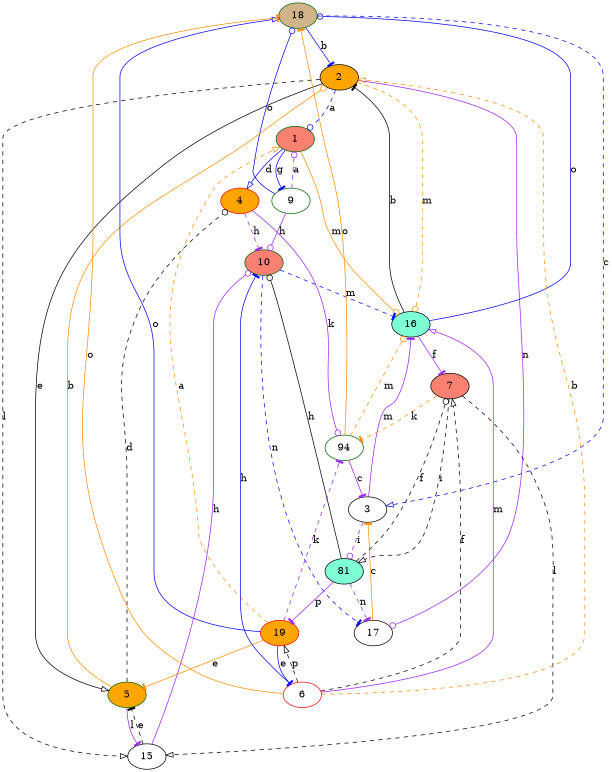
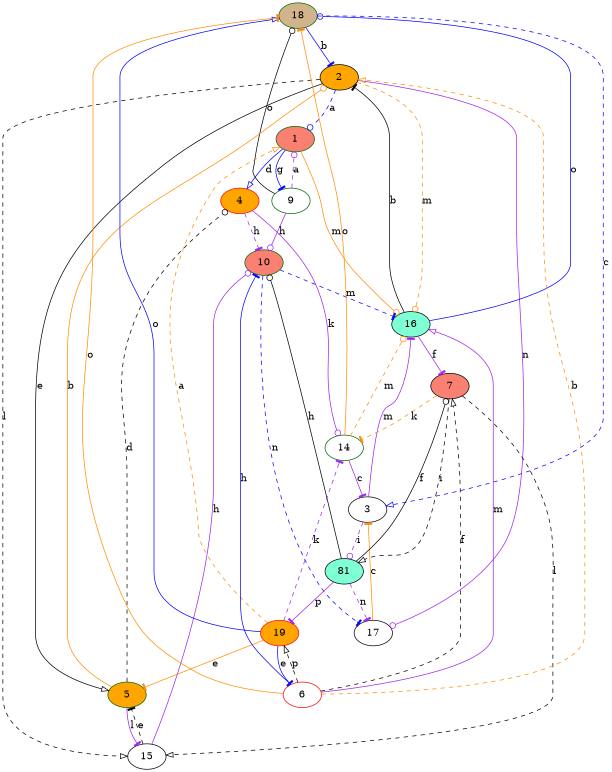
  strict digraph {
    node [color=black fillcolor=white style=filled]
    edge [arrowhead=tee color=purple style=solid]
    18 [color=darkgreen fillcolor=tan]
    2 [fillcolor=orange]
    3
    1 [color=darkgreen fillcolor=salmon]
    4 [color=red fillcolor=orange]
    9 [color=darkgreen]
    16 [fillcolor=aquamarine]
    10 [color=darkgreen fillcolor=salmon]
-   14 [color=darkgreen label=94]
+   14 [color=darkgreen]
    7 [fillcolor=salmon]
    5 [color=darkgreen fillcolor=orange]
    15
    17
    n14 [fillcolor=aquamarine label=81]
    19 [color=red fillcolor=orange]
    6 [color=red]
    18 -> 2 [color=blue label=b]
    18 -> 3 [arrowhead=onormal color=blue label=c style=dashed]
    2 -> 1 [arrowhead=odot color=blue label=a style=dashed]
    2 -> 16 [arrowhead=odot color=darkorange label=m style=dashed]
    2 -> 5 [arrowhead=onormal color=black label=e]
    2 -> 15 [arrowhead=onormal color=black label=l style=dashed]
    2 -> 17 [arrowhead=odot label=n]
    3 -> 16 [label=m]
    3 -> n14 [arrowhead=odot label=i style=dashed]
    1 -> 4 [arrowhead=onormal color=blue label=d]
    1 -> 9 [color=blue label=g]
    1 -> 16 [arrowhead=odot color=darkorange label=m]
    4 -> 10 [label=h style=dashed]
    4 -> 14 [arrowhead=odot label=k]
-   9 -> 18 [arrowhead=odot color=blue label=o]
+   9 -> 18 [arrowhead=odot color=black label=o]
    9 -> 1 [arrowhead=odot label=a style=dashed]
    9 -> 10 [arrowhead=odot label=h]
    16 -> 18 [arrowhead=odot color=blue label=o]
    16 -> 2 [color=black label=b]
    16 -> 7 [label=f]
    10 -> 16 [color=blue label=m style=dashed]
    10 -> 17 [color=blue label=n style=dashed]
    14 -> 18 [color=darkorange label=o]
    14 -> 3 [label=c]
    14 -> 16 [arrowhead=odot color=darkorange label=m style=dashed]
    7 -> 14 [color=darkorange label=k style=dashed]
    7 -> 15 [arrowhead=onormal color=black label=l style=dashed]
    7 -> n14 [arrowhead=onormal color=black label=i style=dashed]
    5 -> 2 [arrowhead=odot color=darkorange label=b]
    5 -> 4 [arrowhead=odot color=black label=d style=dashed]
    5 -> 15 [label=l]
    15 -> 10 [arrowhead=odot label=h]
    15 -> 5 [color=black label=e style=dashed]
    17 -> 3 [color=darkorange label=c]
    n14 -> 10 [arrowhead=odot color=black label=h]
-   n14 -> 7 [arrowhead=odot color=black label=f style=dashed]
+   n14 -> 7 [arrowhead=odot color=black label=f]
    n14 -> 17 [label=n style=dashed]
    n14 -> 19 [label=p]
    19 -> 18 [arrowhead=onormal color=blue label=o]
    19 -> 1 [arrowhead=onormal color=darkorange label=a style=dashed]
    19 -> 14 [label=k style=dashed]
    19 -> 5 [color=darkorange label=e]
    19 -> 6 [color=blue label=e]
    6 -> 18 [color=darkorange label=o]
    6 -> 2 [arrowhead=onormal color=darkorange label=b style=dashed]
    6 -> 16 [arrowhead=onormal label=m]
    6 -> 10 [color=blue label=h]
    6 -> 7 [arrowhead=onormal color=black label=f style=dashed]
    6 -> 19 [arrowhead=onormal color=black label=p style=dashed]
  }
